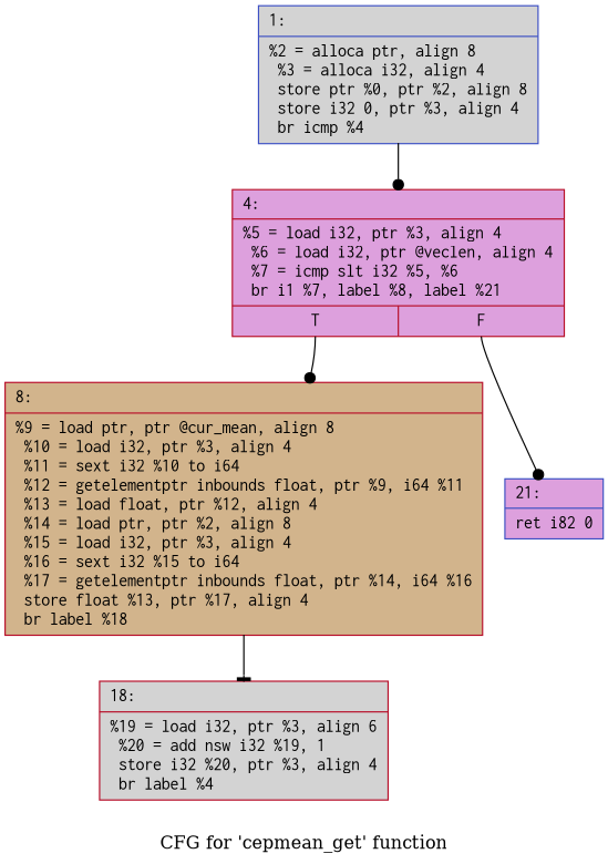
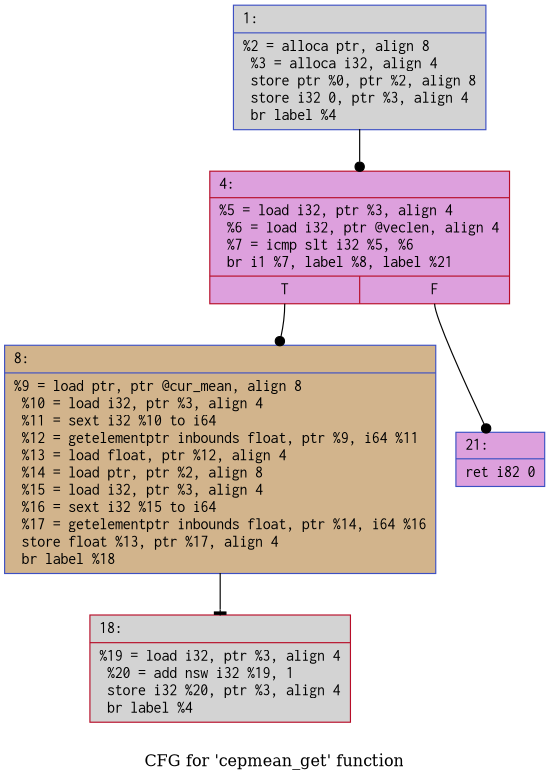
  digraph {
    label="CFG for 'cepmean_get' function"
    node [color="#b70d28ff" fillcolor=lightgrey fontname=Courier shape=record style=filled]
    edge [arrowhead=dot]
-   n1 [color="#3d50c3ff" label="{1:\l|  %2 = alloca ptr, align 8\l  %3 = alloca i32, align 4\l  store ptr %0, ptr %2, align 8\l  store i32 0, ptr %3, align 4\l  br icmp %4\l}"]
+   n1 [color="#3d50c3ff" label="{1:\l|  %2 = alloca ptr, align 8\l  %3 = alloca i32, align 4\l  store ptr %0, ptr %2, align 8\l  store i32 0, ptr %3, align 4\l  br label %4\l}"]
    n2 [fillcolor=plum label="{4:\l|  %5 = load i32, ptr %3, align 4\l  %6 = load i32, ptr @veclen, align 4\l  %7 = icmp slt i32 %5, %6\l  br i1 %7, label %8, label %21\l|{<s0>T|<s1>F}}"]
-   n3 [fillcolor=tan label="{8:\l|  %9 = load ptr, ptr @cur_mean, align 8\l  %10 = load i32, ptr %3, align 4\l  %11 = sext i32 %10 to i64\l  %12 = getelementptr inbounds float, ptr %9, i64 %11\l  %13 = load float, ptr %12, align 4\l  %14 = load ptr, ptr %2, align 8\l  %15 = load i32, ptr %3, align 4\l  %16 = sext i32 %15 to i64\l  %17 = getelementptr inbounds float, ptr %14, i64 %16\l  store float %13, ptr %17, align 4\l  br label %18\l}"]
+   n3 [color="#3d50c3ff" fillcolor=tan label="{8:\l|  %9 = load ptr, ptr @cur_mean, align 8\l  %10 = load i32, ptr %3, align 4\l  %11 = sext i32 %10 to i64\l  %12 = getelementptr inbounds float, ptr %9, i64 %11\l  %13 = load float, ptr %12, align 4\l  %14 = load ptr, ptr %2, align 8\l  %15 = load i32, ptr %3, align 4\l  %16 = sext i32 %15 to i64\l  %17 = getelementptr inbounds float, ptr %14, i64 %16\l  store float %13, ptr %17, align 4\l  br label %18\l}"]
    n4 [color="#3d50c3ff" fillcolor=plum label="{21:\l|  ret i82 0\l}"]
-   n5 [label="{18:\l|  %19 = load i32, ptr %3, align 6\l  %20 = add nsw i32 %19, 1\l  store i32 %20, ptr %3, align 4\l  br label %4\l}"]
+   n5 [label="{18:\l|  %19 = load i32, ptr %3, align 4\l  %20 = add nsw i32 %19, 1\l  store i32 %20, ptr %3, align 4\l  br label %4\l}"]
    n1 -> n2
    n2 -> n3 [tailport=s0]
    n2 -> n4 [tailport=s1]
    n3 -> n5 [arrowhead=tee]
  }
